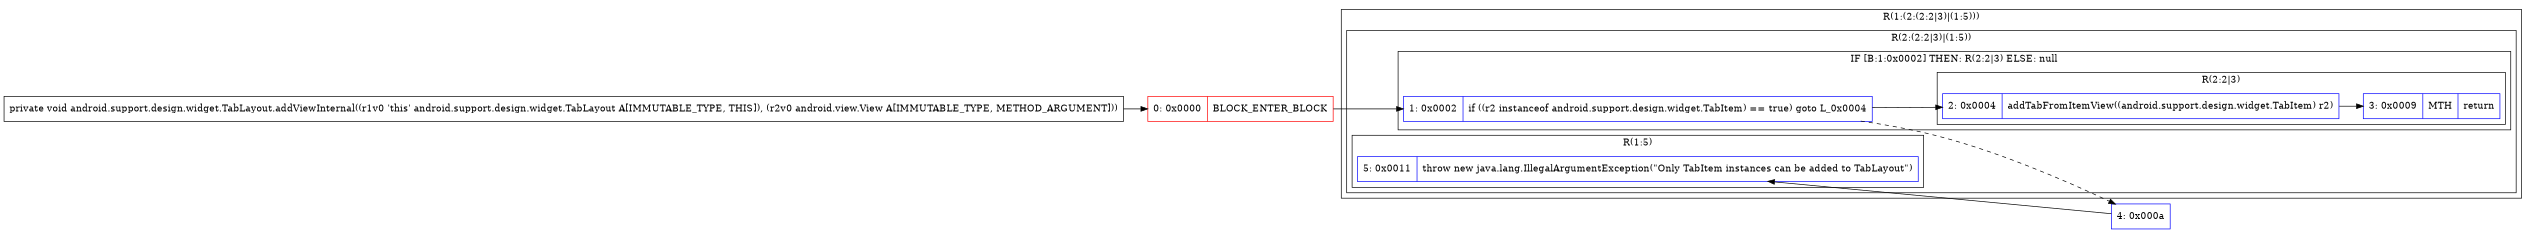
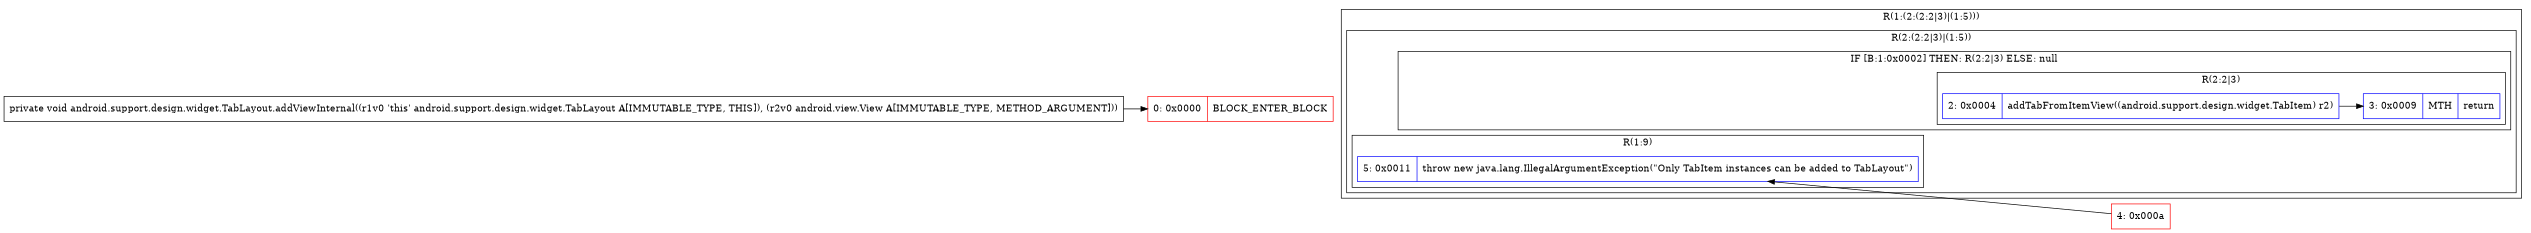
  digraph {
    rankdir=LR
    node [color=blue shape=record]
    n1 [label="{2\:\ 0x0004|addTabFromItemView((android.support.design.widget.TabItem) r2)\l}"]
    n2 [label="{3\:\ 0x0009|MTH\l|return\l}"]
-   n3 [label="{1\:\ 0x0002|if ((r2 instanceof android.support.design.widget.TabItem) == true) goto L_0x0004\l}"]
    n4 [label="{5\:\ 0x0011|throw new java.lang.IllegalArgumentException(\"Only TabItem instances can be added to TabLayout\")\l}"]
-   n5 [label="{4\:\ 0x000a}"]
+   n5 [color=red label="{4\:\ 0x000a}"]
    n6 [color=red label="{0\:\ 0x0000|BLOCK_ENTER_BLOCK\l}"]
    n7 [label="{private void android.support.design.widget.TabLayout.addViewInternal((r1v0 'this' android.support.design.widget.TabLayout A[IMMUTABLE_TYPE, THIS]), (r2v0 android.view.View A[IMMUTABLE_TYPE, METHOD_ARGUMENT])) }" color=""]
    subgraph cluster_1 {
      label="R(1:(2:(2:2|3)|(1:5)))"
      subgraph cluster_2 {
        label="R(2:(2:2|3)|(1:5))"
        subgraph cluster_3 {
          label="IF [B:1:0x0002] THEN: R(2:2|3) ELSE: null"
-         n3
          subgraph cluster_4 {
            label="R(2:2|3)"
            n1
            n2
          }
        }
        subgraph cluster_5 {
-         label="R(1:5)"
+         label="R(1:9)"
          n4
        }
      }
    }
    n1 -> n2
-   n3 -> n1
-   n3 -> n5 [style=dashed]
    n5 -> n4
-   n6 -> n3
    n7 -> n6
  }
